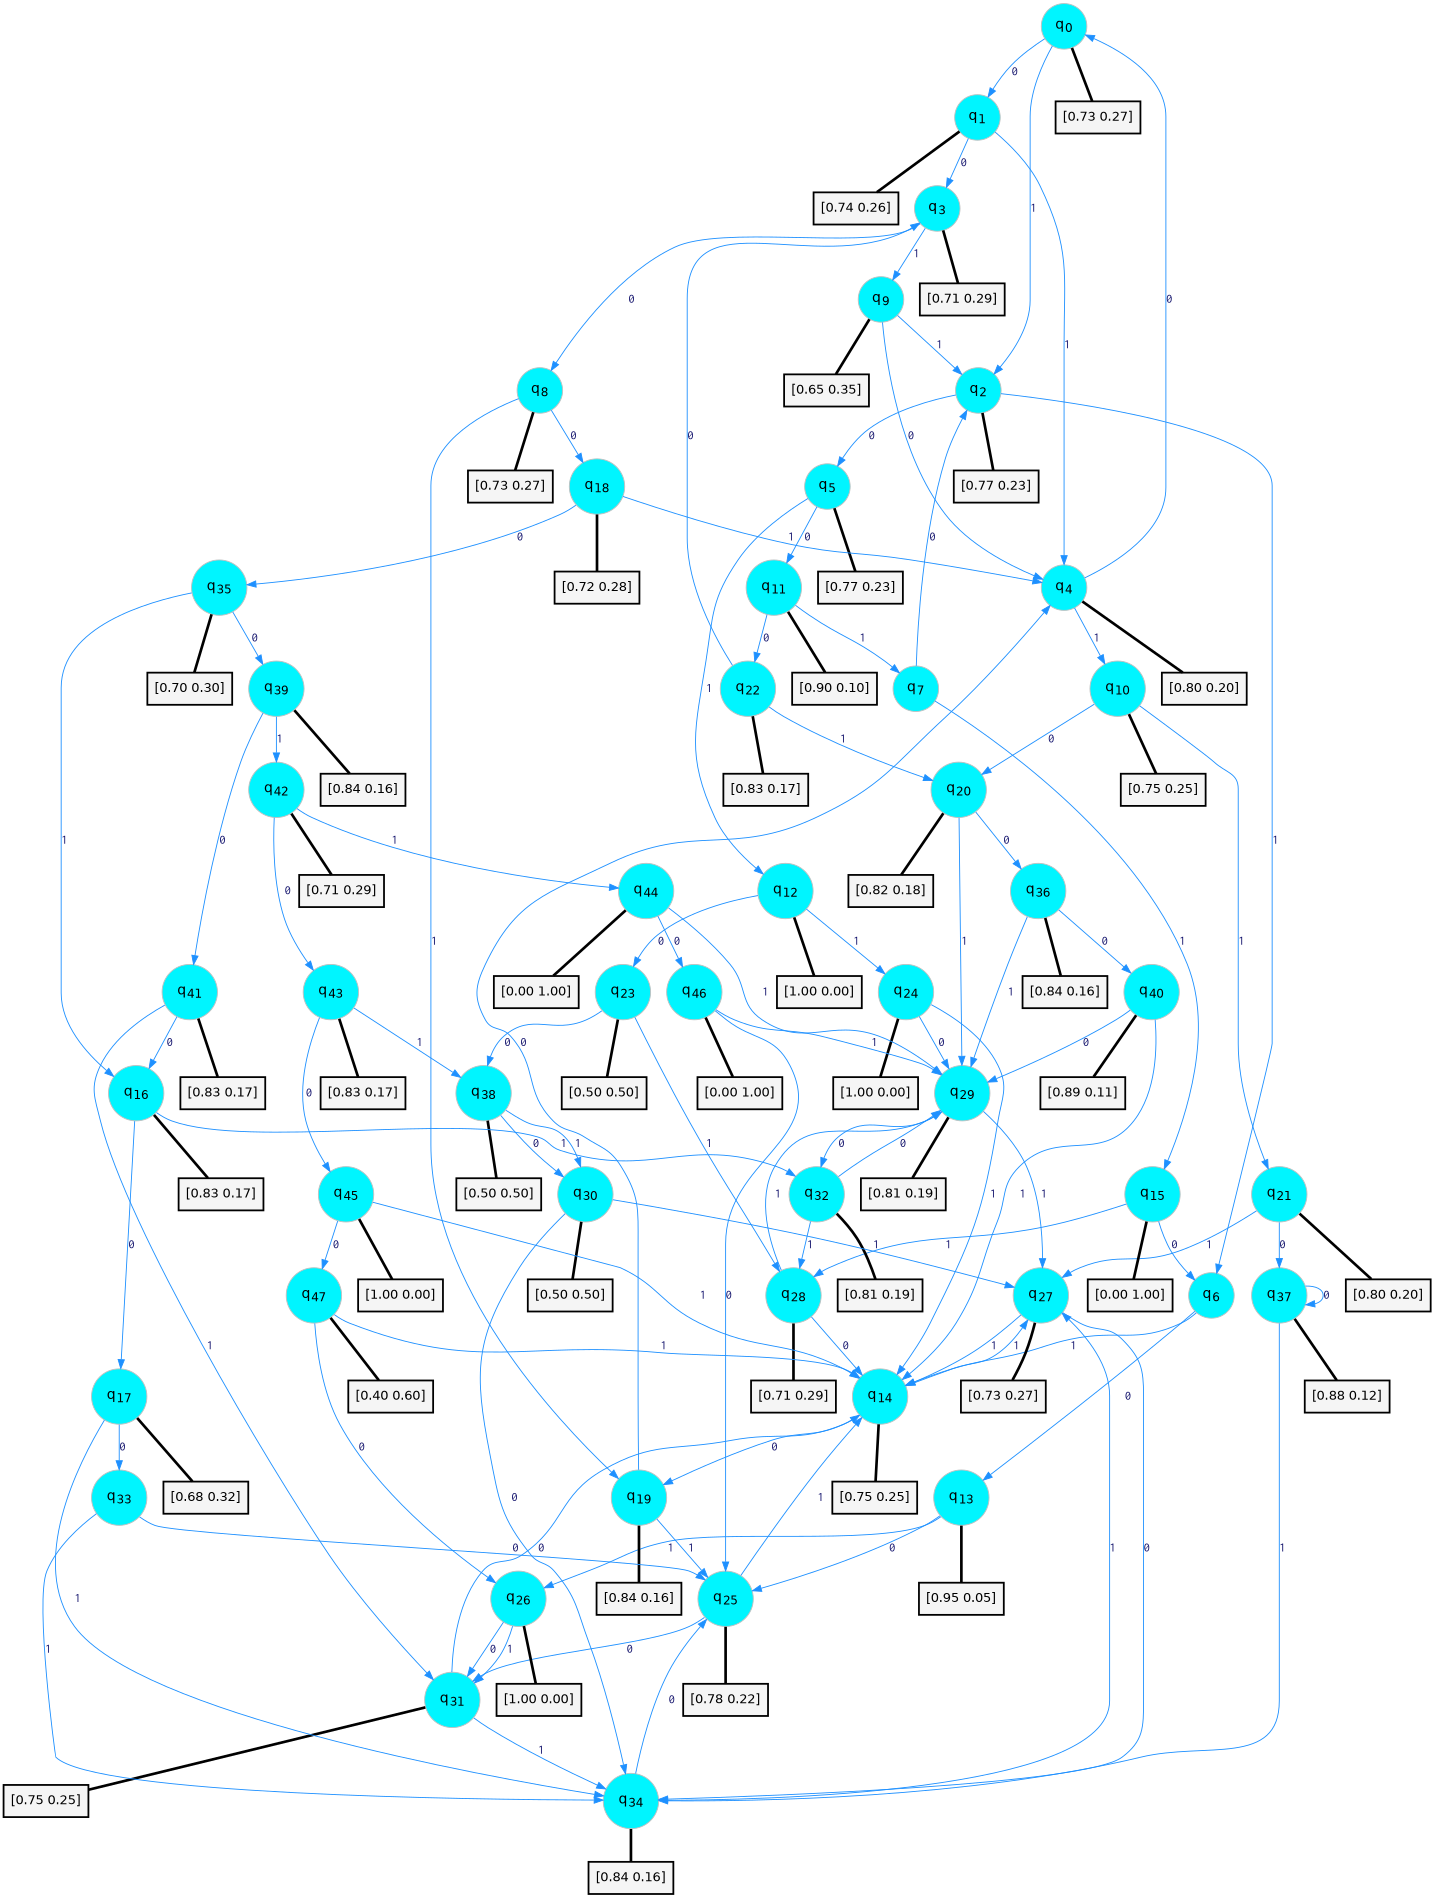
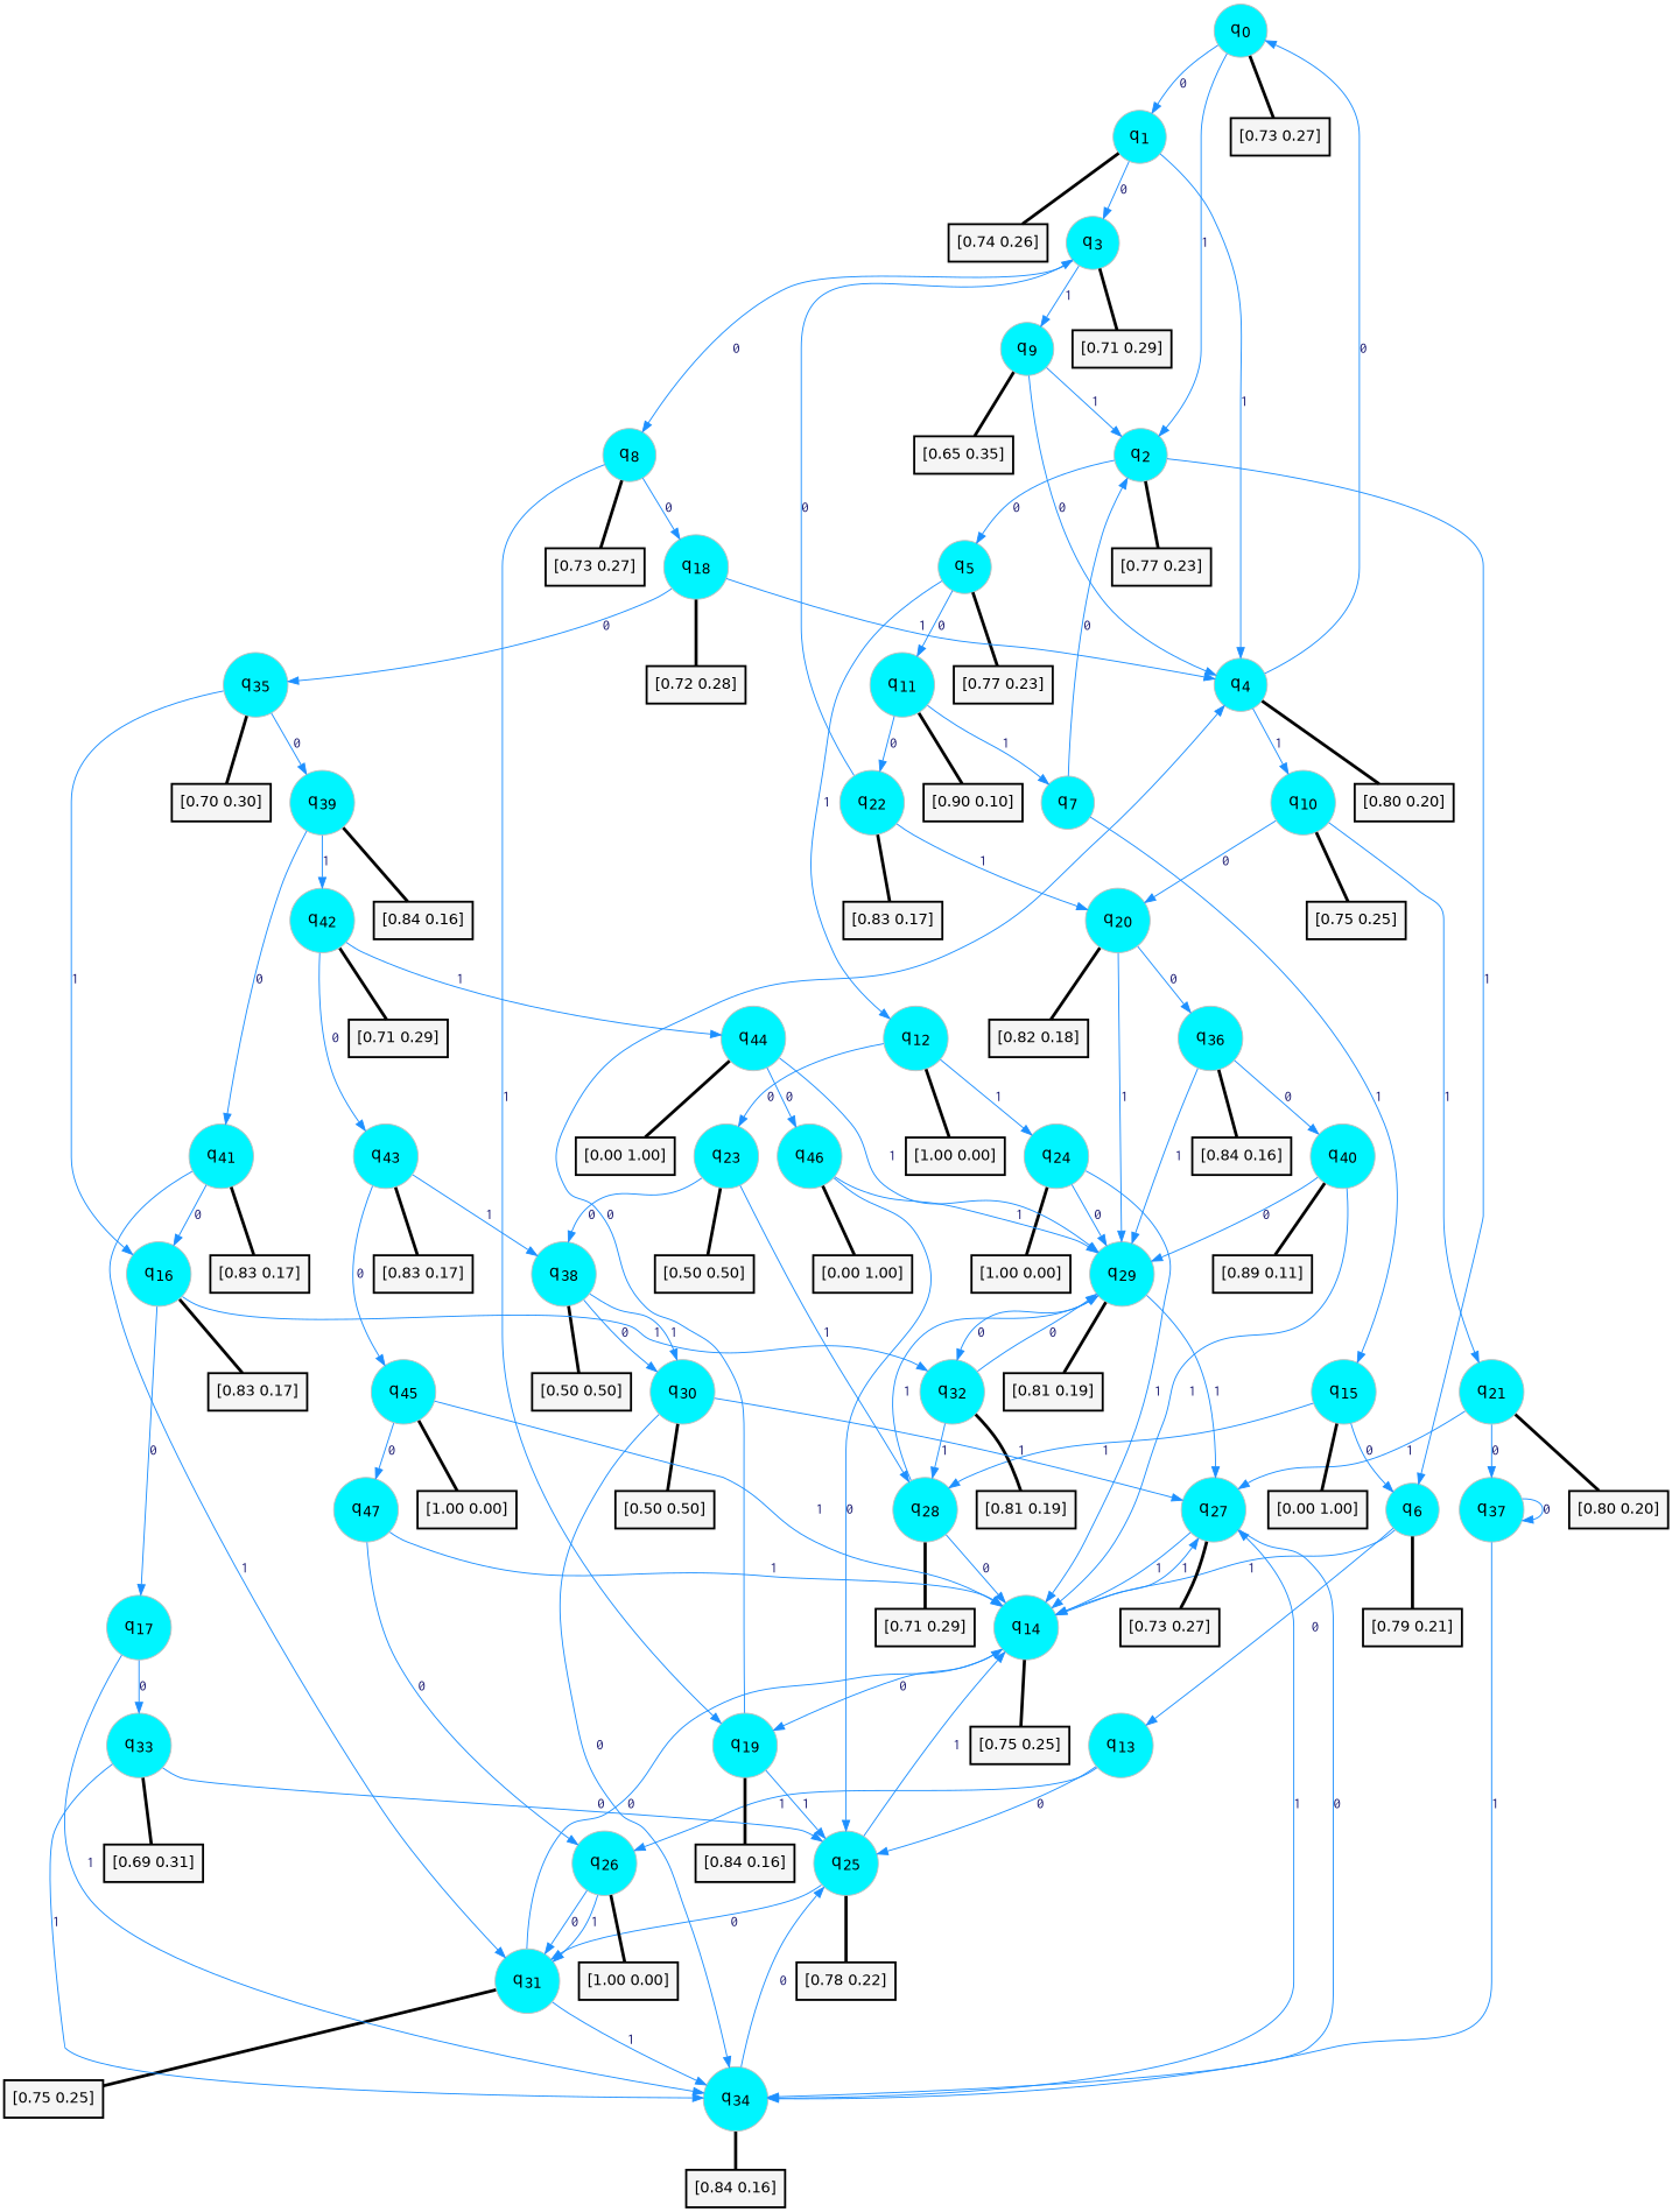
  digraph {
    rankdir=TD
    node [color=gray fillcolor=turquoise1 fontcolor=black fontname=Helvetica fontsize=16 fontweight=bold shape=circle style=filled]
    edge [arrowsize=1 color=dodgerblue1 fontcolor=midnightblue fontname=courier fontweight=bold penwidth=1 style=solid weight=20]
    n1 [label=<q<SUB>0</SUB>>]
    n2 [label=<q<SUB>1</SUB>>]
    n3 [label=<q<SUB>2</SUB>>]
    n4 [color=black fillcolor=whitesmoke fontsize=14 label="[0.73 0.27]" penwidth=2 shape=box]
    n5 [label=<q<SUB>3</SUB>>]
    n6 [label=<q<SUB>4</SUB>>]
    n7 [color=black fillcolor=whitesmoke fontsize=14 label="[0.74 0.26]" penwidth=2 shape=box]
    n8 [label=<q<SUB>5</SUB>>]
    n9 [label=<q<SUB>6</SUB>>]
    n10 [color=black fillcolor=whitesmoke fontsize=14 label="[0.77 0.23]" penwidth=2 shape=box]
    n11 [label=<q<SUB>8</SUB>>]
    n12 [label=<q<SUB>9</SUB>>]
    n13 [color=black fillcolor=whitesmoke fontsize=14 label="[0.71 0.29]" penwidth=2 shape=box]
    n14 [label=<q<SUB>10</SUB>>]
    n15 [color=black fillcolor=whitesmoke fontsize=14 label="[0.80 0.20]" penwidth=2 shape=box]
    n16 [label=<q<SUB>11</SUB>>]
    n17 [label=<q<SUB>12</SUB>>]
    n18 [color=black fillcolor=whitesmoke fontsize=14 label="[0.77 0.23]" penwidth=2 shape=box]
    n19 [label=<q<SUB>13</SUB>>]
    n20 [label=<q<SUB>14</SUB>>]
+   n21 [color=black fillcolor=whitesmoke fontsize=14 label="[0.79 0.21]" penwidth=2 shape=box]
    n22 [label=<q<SUB>18</SUB>>]
    n23 [label=<q<SUB>19</SUB>>]
    n24 [color=black fillcolor=whitesmoke fontsize=14 label="[0.73 0.27]" penwidth=2 shape=box]
    n25 [color=black fillcolor=whitesmoke fontsize=14 label="[0.65 0.35]" penwidth=2 shape=box]
    n26 [label=<q<SUB>20</SUB>>]
    n27 [label=<q<SUB>21</SUB>>]
    n28 [color=black fillcolor=whitesmoke fontsize=14 label="[0.75 0.25]" penwidth=2 shape=box]
    n29 [label=<q<SUB>7</SUB>>]
    n30 [label=<q<SUB>22</SUB>>]
    n31 [color=black fillcolor=whitesmoke fontsize=14 label="[0.90 0.10]" penwidth=2 shape=box]
    n32 [label=<q<SUB>23</SUB>>]
    n33 [label=<q<SUB>24</SUB>>]
    n34 [color=black fillcolor=whitesmoke fontsize=14 label="[1.00 0.00]" penwidth=2 shape=box]
    n35 [label=<q<SUB>25</SUB>>]
    n36 [label=<q<SUB>26</SUB>>]
-   n37 [color=black fillcolor=whitesmoke fontsize=14 label="[0.95 0.05]" penwidth=2 shape=box]
    n38 [label=<q<SUB>27</SUB>>]
    n39 [color=black fillcolor=whitesmoke fontsize=14 label="[0.75 0.25]" penwidth=2 shape=box]
    n40 [label=<q<SUB>15</SUB>>]
    n41 [label=<q<SUB>28</SUB>>]
    n42 [color=black fillcolor=whitesmoke fontsize=14 label="[0.00 1.00]" penwidth=2 shape=box]
    n43 [label=<q<SUB>35</SUB>>]
    n44 [color=black fillcolor=whitesmoke fontsize=14 label="[0.72 0.28]" penwidth=2 shape=box]
    n45 [color=black fillcolor=whitesmoke fontsize=14 label="[0.84 0.16]" penwidth=2 shape=box]
    n46 [label=<q<SUB>29</SUB>>]
    n47 [label=<q<SUB>36</SUB>>]
    n48 [color=black fillcolor=whitesmoke fontsize=14 label="[0.82 0.18]" penwidth=2 shape=box]
    n49 [label=<q<SUB>37</SUB>>]
    n50 [color=black fillcolor=whitesmoke fontsize=14 label="[0.80 0.20]" penwidth=2 shape=box]
    n51 [color=black fillcolor=whitesmoke fontsize=14 label="[0.83 0.17]" penwidth=2 shape=box]
    n52 [label=<q<SUB>38</SUB>>]
    n53 [color=black fillcolor=whitesmoke fontsize=14 label="[0.50 0.50]" penwidth=2 shape=box]
    n54 [color=black fillcolor=whitesmoke fontsize=14 label="[1.00 0.00]" penwidth=2 shape=box]
    n55 [label=<q<SUB>31</SUB>>]
    n56 [color=black fillcolor=whitesmoke fontsize=14 label="[0.78 0.22]" penwidth=2 shape=box]
    n57 [color=black fillcolor=whitesmoke fontsize=14 label="[1.00 0.00]" penwidth=2 shape=box]
    n58 [label=<q<SUB>34</SUB>>]
    n59 [color=black fillcolor=whitesmoke fontsize=14 label="[0.73 0.27]" penwidth=2 shape=box]
    n60 [color=black fillcolor=whitesmoke fontsize=14 label="[0.71 0.29]" penwidth=2 shape=box]
    n61 [label=<q<SUB>16</SUB>>]
    n62 [label=<q<SUB>17</SUB>>]
    n63 [label=<q<SUB>32</SUB>>]
    n64 [color=black fillcolor=whitesmoke fontsize=14 label="[0.83 0.17]" penwidth=2 shape=box]
    n65 [label=<q<SUB>33</SUB>>]
-   n66 [color=black fillcolor=whitesmoke fontsize=14 label="[0.68 0.32]" penwidth=2 shape=box]
    n67 [color=black fillcolor=whitesmoke fontsize=14 label="[0.81 0.19]" penwidth=2 shape=box]
+   n68 [color=black fillcolor=whitesmoke fontsize=14 label="[0.69 0.31]" penwidth=2 shape=box]
    n69 [color=black fillcolor=whitesmoke fontsize=14 label="[0.84 0.16]" penwidth=2 shape=box]
    n70 [label=<q<SUB>39</SUB>>]
    n71 [color=black fillcolor=whitesmoke fontsize=14 label="[0.70 0.30]" penwidth=2 shape=box]
    n72 [color=black fillcolor=whitesmoke fontsize=14 label="[0.81 0.19]" penwidth=2 shape=box]
    n73 [label=<q<SUB>40</SUB>>]
    n74 [color=black fillcolor=whitesmoke fontsize=14 label="[0.84 0.16]" penwidth=2 shape=box]
-   n75 [color=black fillcolor=whitesmoke fontsize=14 label="[0.88 0.12]" penwidth=2 shape=box]
    n76 [label=<q<SUB>30</SUB>>]
    n77 [color=black fillcolor=whitesmoke fontsize=14 label="[0.50 0.50]" penwidth=2 shape=box]
    n78 [color=black fillcolor=whitesmoke fontsize=14 label="[0.75 0.25]" penwidth=2 shape=box]
    n79 [color=black fillcolor=whitesmoke fontsize=14 label="[0.50 0.50]" penwidth=2 shape=box]
    n80 [label=<q<SUB>41</SUB>>]
    n81 [label=<q<SUB>42</SUB>>]
    n82 [color=black fillcolor=whitesmoke fontsize=14 label="[0.84 0.16]" penwidth=2 shape=box]
    n83 [color=black fillcolor=whitesmoke fontsize=14 label="[0.89 0.11]" penwidth=2 shape=box]
    n84 [color=black fillcolor=whitesmoke fontsize=14 label="[0.83 0.17]" penwidth=2 shape=box]
    n85 [label=<q<SUB>43</SUB>>]
    n86 [label=<q<SUB>44</SUB>>]
    n87 [color=black fillcolor=whitesmoke fontsize=14 label="[0.71 0.29]" penwidth=2 shape=box]
    n88 [label=<q<SUB>45</SUB>>]
    n89 [color=black fillcolor=whitesmoke fontsize=14 label="[0.83 0.17]" penwidth=2 shape=box]
    n90 [label=<q<SUB>46</SUB>>]
    n91 [color=black fillcolor=whitesmoke fontsize=14 label="[0.00 1.00]" penwidth=2 shape=box]
    n92 [label=<q<SUB>47</SUB>>]
    n93 [color=black fillcolor=whitesmoke fontsize=14 label="[1.00 0.00]" penwidth=2 shape=box]
    n94 [color=black fillcolor=whitesmoke fontsize=14 label="[0.00 1.00]" penwidth=2 shape=box]
-   n95 [color=black fillcolor=whitesmoke fontsize=14 label="[0.40 0.60]" penwidth=2 shape=box]
    n1 -> n2 [label=0]
    n1 -> n3 [label=1]
    n1 -> n4 [arrowhead=none color=black penwidth=3]
    n2 -> n5 [label=0]
    n2 -> n6 [label=1]
    n2 -> n7 [arrowhead=none color=black penwidth=3]
    n3 -> n8 [label=0]
    n3 -> n9 [label=1]
    n3 -> n10 [arrowhead=none color=black penwidth=3]
    n5 -> n11 [label=0]
    n5 -> n12 [label=1]
    n5 -> n13 [arrowhead=none color=black penwidth=3]
    n6 -> n1 [label=0]
    n6 -> n14 [label=1]
    n6 -> n15 [arrowhead=none color=black penwidth=3]
    n8 -> n16 [label=0]
    n8 -> n17 [label=1]
    n8 -> n18 [arrowhead=none color=black penwidth=3]
    n9 -> n19 [label=0]
    n9 -> n20 [label=1]
+   n9 -> n21 [arrowhead=none color=black penwidth=3]
    n11 -> n22 [label=0]
    n11 -> n23 [label=1]
    n11 -> n24 [arrowhead=none color=black penwidth=3]
    n12 -> n3 [label=1]
    n12 -> n6 [label=0]
    n12 -> n25 [arrowhead=none color=black penwidth=3]
    n14 -> n26 [label=0]
    n14 -> n27 [label=1]
    n14 -> n28 [arrowhead=none color=black penwidth=3]
    n16 -> n29 [label=1]
    n16 -> n30 [label=0]
    n16 -> n31 [arrowhead=none color=black penwidth=3]
    n17 -> n32 [label=0]
    n17 -> n33 [label=1]
    n17 -> n34 [arrowhead=none color=black penwidth=3]
    n19 -> n35 [label=0]
    n19 -> n36 [label=1]
-   n19 -> n37 [arrowhead=none color=black penwidth=3]
    n20 -> n23 [label=0]
    n20 -> n38 [label=1]
    n20 -> n39 [arrowhead=none color=black penwidth=3]
    n22 -> n6 [label=1]
    n22 -> n43 [label=0]
    n22 -> n44 [arrowhead=none color=black penwidth=3]
    n23 -> n6 [label=0]
    n23 -> n35 [label=1]
    n23 -> n45 [arrowhead=none color=black penwidth=3]
    n26 -> n46 [label=1]
    n26 -> n47 [label=0]
    n26 -> n48 [arrowhead=none color=black penwidth=3]
    n27 -> n38 [label=1]
    n27 -> n49 [label=0]
    n27 -> n50 [arrowhead=none color=black penwidth=3]
    n29 -> n3 [label=0]
    n29 -> n40 [label=1]
    n30 -> n5 [label=0]
    n30 -> n26 [label=1]
    n30 -> n51 [arrowhead=none color=black penwidth=3]
    n32 -> n41 [label=1]
    n32 -> n52 [label=0]
    n32 -> n53 [arrowhead=none color=black penwidth=3]
    n33 -> n20 [label=1]
    n33 -> n46 [label=0]
    n33 -> n54 [arrowhead=none color=black penwidth=3]
    n35 -> n20 [label=1]
    n35 -> n55 [label=0]
    n35 -> n56 [arrowhead=none color=black penwidth=3]
    n36 -> n55 [label=0]
    n36 -> n55 [label=1]
    n36 -> n57 [arrowhead=none color=black penwidth=3]
    n38 -> n20 [label=1]
    n38 -> n58 [label=0]
    n38 -> n59 [arrowhead=none color=black penwidth=3]
    n40 -> n9 [label=0]
    n40 -> n41 [label=1]
    n40 -> n42 [arrowhead=none color=black penwidth=3]
    n41 -> n20 [label=0]
    n41 -> n46 [label=1]
    n41 -> n60 [arrowhead=none color=black penwidth=3]
    n43 -> n61 [label=1]
    n43 -> n70 [label=0]
    n43 -> n71 [arrowhead=none color=black penwidth=3]
    n46 -> n38 [label=1]
    n46 -> n63 [label=0]
    n46 -> n72 [arrowhead=none color=black penwidth=3]
    n47 -> n46 [label=1]
    n47 -> n73 [label=0]
    n47 -> n74 [arrowhead=none color=black penwidth=3]
    n49 -> n49 [label=0]
    n49 -> n58 [label=1]
-   n49 -> n75 [arrowhead=none color=black penwidth=3]
    n52 -> n76 [label=0]
    n52 -> n76 [label=1]
    n52 -> n77 [arrowhead=none color=black penwidth=3]
    n55 -> n20 [label=0]
    n55 -> n58 [label=1]
    n55 -> n78 [arrowhead=none color=black penwidth=3]
    n58 -> n35 [label=0]
    n58 -> n38 [label=1]
    n58 -> n69 [arrowhead=none color=black penwidth=3]
    n61 -> n62 [label=0]
    n61 -> n63 [label=1]
    n61 -> n64 [arrowhead=none color=black penwidth=3]
    n62 -> n58 [label=1]
    n62 -> n65 [label=0]
-   n62 -> n66 [arrowhead=none color=black penwidth=3]
    n63 -> n41 [label=1]
    n63 -> n46 [label=0]
    n63 -> n67 [arrowhead=none color=black penwidth=3]
    n65 -> n35 [label=0]
    n65 -> n58 [label=1]
+   n65 -> n68 [arrowhead=none color=black penwidth=3]
    n70 -> n80 [label=0]
    n70 -> n81 [label=1]
    n70 -> n82 [arrowhead=none color=black penwidth=3]
    n73 -> n20 [label=1]
    n73 -> n46 [label=0]
    n73 -> n83 [arrowhead=none color=black penwidth=3]
    n76 -> n38 [label=1]
    n76 -> n58 [label=0]
    n76 -> n79 [arrowhead=none color=black penwidth=3]
    n80 -> n55 [label=1]
    n80 -> n61 [label=0]
    n80 -> n84 [arrowhead=none color=black penwidth=3]
    n81 -> n85 [label=0]
    n81 -> n86 [label=1]
    n81 -> n87 [arrowhead=none color=black penwidth=3]
    n85 -> n52 [label=1]
    n85 -> n88 [label=0]
    n85 -> n89 [arrowhead=none color=black penwidth=3]
    n86 -> n46 [label=1]
    n86 -> n90 [label=0]
    n86 -> n91 [arrowhead=none color=black penwidth=3]
    n88 -> n20 [label=1]
    n88 -> n92 [label=0]
    n88 -> n93 [arrowhead=none color=black penwidth=3]
    n90 -> n35 [label=0]
    n90 -> n46 [label=1]
    n90 -> n94 [arrowhead=none color=black penwidth=3]
    n92 -> n20 [label=1]
    n92 -> n36 [label=0]
-   n92 -> n95 [arrowhead=none color=black penwidth=3]
  }
